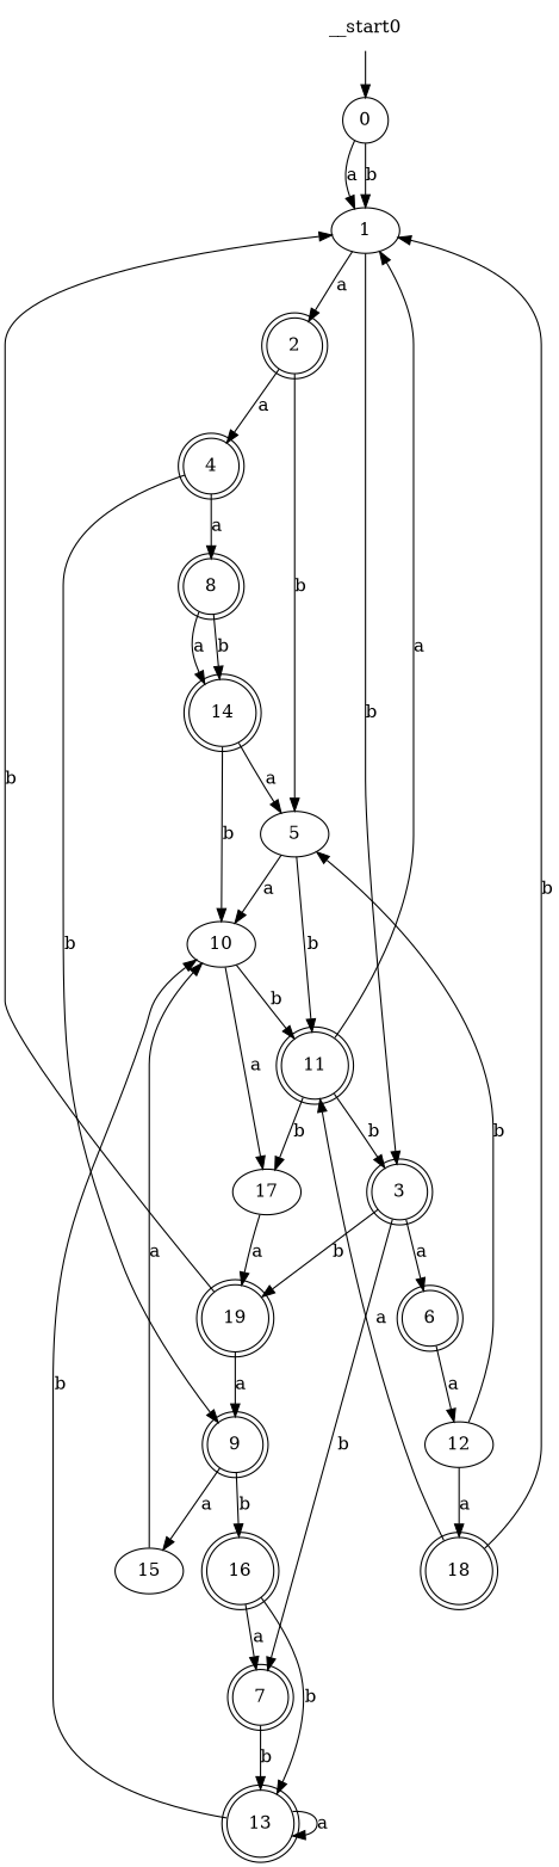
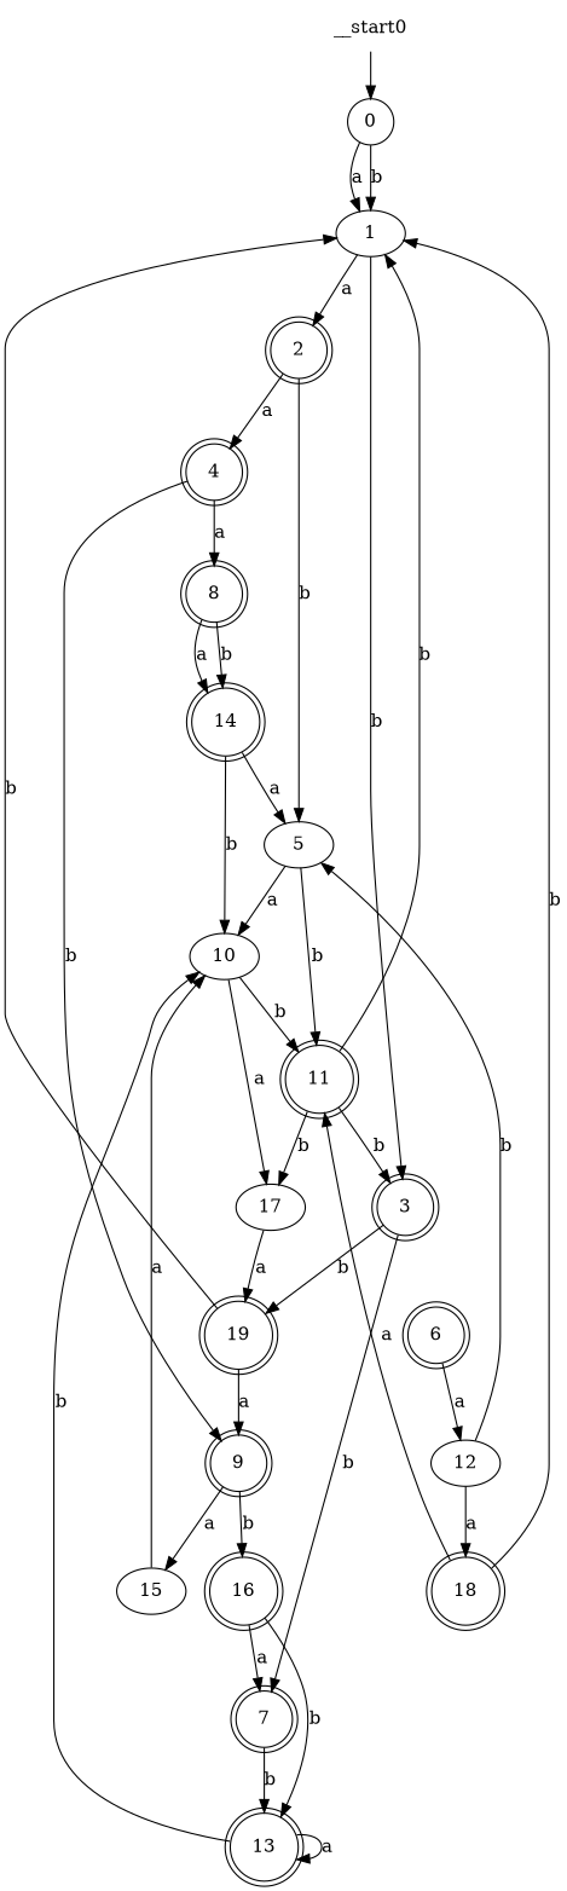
  digraph {
    node [shape=doublecircle]
    __start0 [shape=none]
    0 [shape=circle]
    1 [shape=""]
    2
    3
    4
    5 [shape=""]
    6
    7
    19
    8
    9
    10 [shape=""]
    11
    12 [shape=""]
    13
    14
    15 [shape=""]
    16
    17 [shape=""]
    18
    __start0 -> 0
    0 -> 1 [label=a]
    0 -> 1 [label=b]
    1 -> 2 [label=a]
    1 -> 3 [label=b]
    2 -> 4 [label=a]
    2 -> 5 [label=b]
-   3 -> 6 [label=a]
    3 -> 7 [label=b]
    3 -> 19 [label=b]
    4 -> 8 [label=a]
    4 -> 9 [label=b]
    5 -> 10 [label=a]
    5 -> 11 [label=b]
    6 -> 12 [label=a]
    7 -> 13 [label=b]
    19 -> 1 [label=b]
    19 -> 9 [label=a]
    8 -> 14 [label=a]
    8 -> 14 [label=b]
    9 -> 15 [label=a]
    9 -> 16 [label=b]
    10 -> 11 [label=b]
    10 -> 17 [label=a]
-   11 -> 1 [label=a]
+   11 -> 1 [label=b]
    11 -> 3 [label=b]
    11 -> 17 [label=b]
    12 -> 5 [label=b]
    12 -> 18 [label=a]
    13 -> 10 [label=b]
    13 -> 13 [label=a]
    14 -> 5 [label=a]
    14 -> 10 [label=b]
    15 -> 10 [label=a]
    16 -> 7 [label=a]
    16 -> 13 [label=b]
    17 -> 19 [label=a]
    18 -> 1 [label=b]
    18 -> 11 [label=a]
  }
